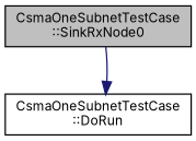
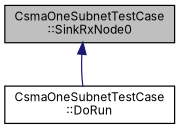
  digraph {
    rankdir=TB
    fontname=Inter
    node [color=black fontname=Inter fontsize=10 shape=record style=filled]
    n1 [fillcolor=grey75 fontcolor=black height=0.2 label="CsmaOneSubnetTestCase\l::SinkRxNode0" width=0.4]
    n2 [fillcolor=white height=0.2 label="CsmaOneSubnetTestCase\l::DoRun" width=0.4]
-   n2 -> n1 [color=midnightblue dir=back fontname=Inter fontsize=10 labelfontname=Helvetica labelfontsize=10 style=solid]
+   n1 -> n2 [color=midnightblue dir=back fontname=Inter fontsize=10 labelfontname=Helvetica labelfontsize=10 style=solid]
  }
